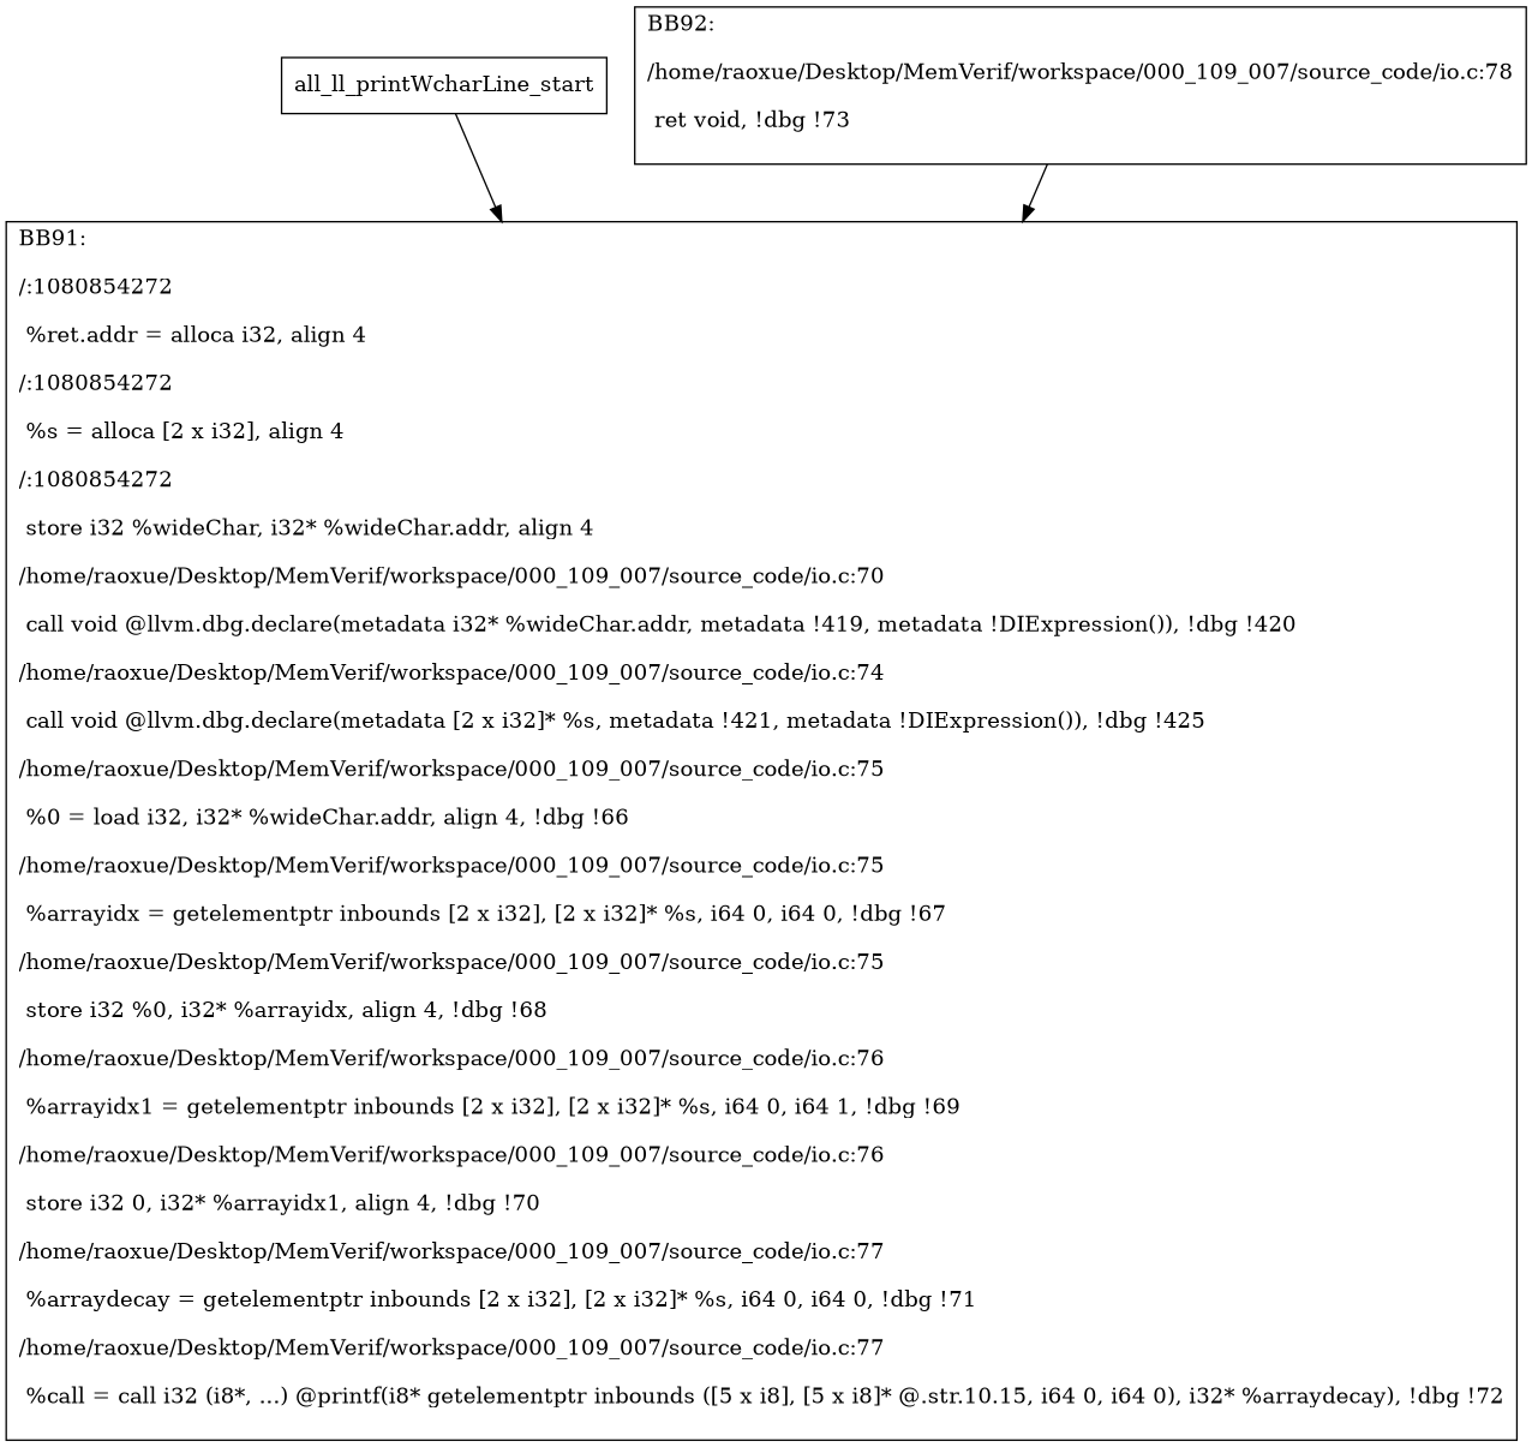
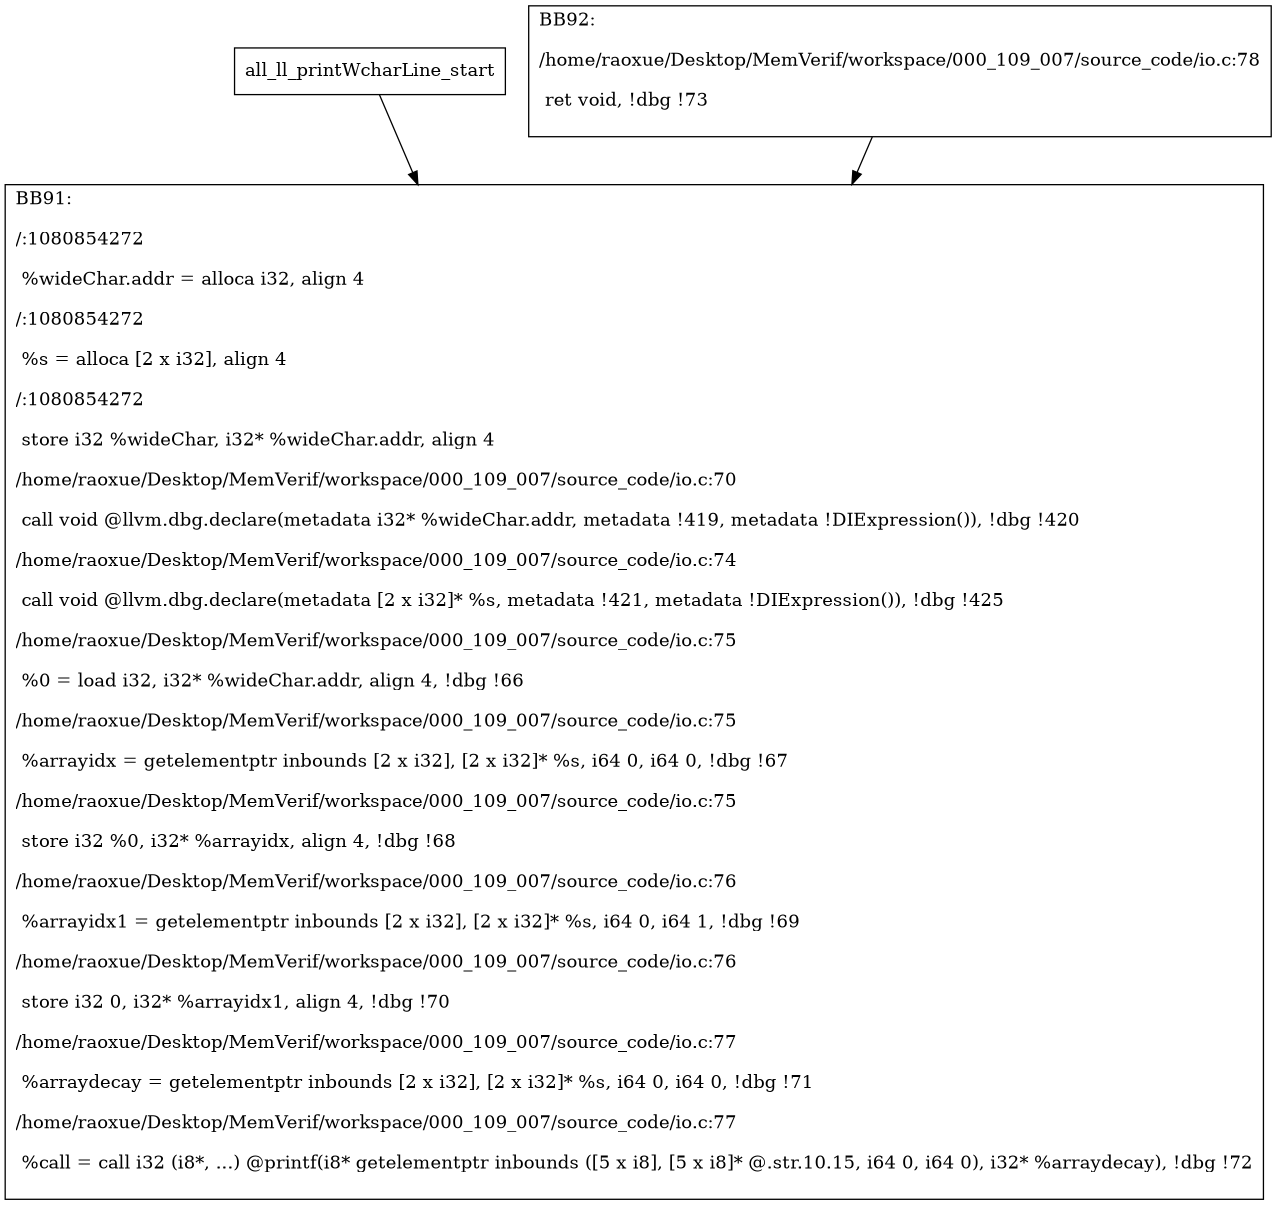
  digraph {
    node [shape=record]
    n1 [label="{all_ll_printWcharLine_start}"]
-   n2 [label="{BB91:\l\l/:1080854272\l\n  %ret.addr = alloca i32, align 4\l\n/:1080854272\l\n  %s = alloca [2 x i32], align 4\l\n/:1080854272\l\n  store i32 %wideChar, i32* %wideChar.addr, align 4\l\n/home/raoxue/Desktop/MemVerif/workspace/000_109_007/source_code/io.c:70\l\n  call void @llvm.dbg.declare(metadata i32* %wideChar.addr, metadata !419, metadata !DIExpression()), !dbg !420\l\n/home/raoxue/Desktop/MemVerif/workspace/000_109_007/source_code/io.c:74\l\n  call void @llvm.dbg.declare(metadata [2 x i32]* %s, metadata !421, metadata !DIExpression()), !dbg !425\l\n/home/raoxue/Desktop/MemVerif/workspace/000_109_007/source_code/io.c:75\l\n  %0 = load i32, i32* %wideChar.addr, align 4, !dbg !66\l\n/home/raoxue/Desktop/MemVerif/workspace/000_109_007/source_code/io.c:75\l\n  %arrayidx = getelementptr inbounds [2 x i32], [2 x i32]* %s, i64 0, i64 0, !dbg !67\l\n/home/raoxue/Desktop/MemVerif/workspace/000_109_007/source_code/io.c:75\l\n  store i32 %0, i32* %arrayidx, align 4, !dbg !68\l\n/home/raoxue/Desktop/MemVerif/workspace/000_109_007/source_code/io.c:76\l\n  %arrayidx1 = getelementptr inbounds [2 x i32], [2 x i32]* %s, i64 0, i64 1, !dbg !69\l\n/home/raoxue/Desktop/MemVerif/workspace/000_109_007/source_code/io.c:76\l\n  store i32 0, i32* %arrayidx1, align 4, !dbg !70\l\n/home/raoxue/Desktop/MemVerif/workspace/000_109_007/source_code/io.c:77\l\n  %arraydecay = getelementptr inbounds [2 x i32], [2 x i32]* %s, i64 0, i64 0, !dbg !71\l\n/home/raoxue/Desktop/MemVerif/workspace/000_109_007/source_code/io.c:77\l\n  %call = call i32 (i8*, ...) @printf(i8* getelementptr inbounds ([5 x i8], [5 x i8]* @.str.10.15, i64 0, i64 0), i32* %arraydecay), !dbg !72\l\n}"]
+   n2 [label="{BB91:\l\l/:1080854272\l\n  %wideChar.addr = alloca i32, align 4\l\n/:1080854272\l\n  %s = alloca [2 x i32], align 4\l\n/:1080854272\l\n  store i32 %wideChar, i32* %wideChar.addr, align 4\l\n/home/raoxue/Desktop/MemVerif/workspace/000_109_007/source_code/io.c:70\l\n  call void @llvm.dbg.declare(metadata i32* %wideChar.addr, metadata !419, metadata !DIExpression()), !dbg !420\l\n/home/raoxue/Desktop/MemVerif/workspace/000_109_007/source_code/io.c:74\l\n  call void @llvm.dbg.declare(metadata [2 x i32]* %s, metadata !421, metadata !DIExpression()), !dbg !425\l\n/home/raoxue/Desktop/MemVerif/workspace/000_109_007/source_code/io.c:75\l\n  %0 = load i32, i32* %wideChar.addr, align 4, !dbg !66\l\n/home/raoxue/Desktop/MemVerif/workspace/000_109_007/source_code/io.c:75\l\n  %arrayidx = getelementptr inbounds [2 x i32], [2 x i32]* %s, i64 0, i64 0, !dbg !67\l\n/home/raoxue/Desktop/MemVerif/workspace/000_109_007/source_code/io.c:75\l\n  store i32 %0, i32* %arrayidx, align 4, !dbg !68\l\n/home/raoxue/Desktop/MemVerif/workspace/000_109_007/source_code/io.c:76\l\n  %arrayidx1 = getelementptr inbounds [2 x i32], [2 x i32]* %s, i64 0, i64 1, !dbg !69\l\n/home/raoxue/Desktop/MemVerif/workspace/000_109_007/source_code/io.c:76\l\n  store i32 0, i32* %arrayidx1, align 4, !dbg !70\l\n/home/raoxue/Desktop/MemVerif/workspace/000_109_007/source_code/io.c:77\l\n  %arraydecay = getelementptr inbounds [2 x i32], [2 x i32]* %s, i64 0, i64 0, !dbg !71\l\n/home/raoxue/Desktop/MemVerif/workspace/000_109_007/source_code/io.c:77\l\n  %call = call i32 (i8*, ...) @printf(i8* getelementptr inbounds ([5 x i8], [5 x i8]* @.str.10.15, i64 0, i64 0), i32* %arraydecay), !dbg !72\l\n}"]
    n3 [label="{BB92:\l\l/home/raoxue/Desktop/MemVerif/workspace/000_109_007/source_code/io.c:78\l\n  ret void, !dbg !73\l\n}"]
    n1 -> n2
    n3 -> n2
  }
